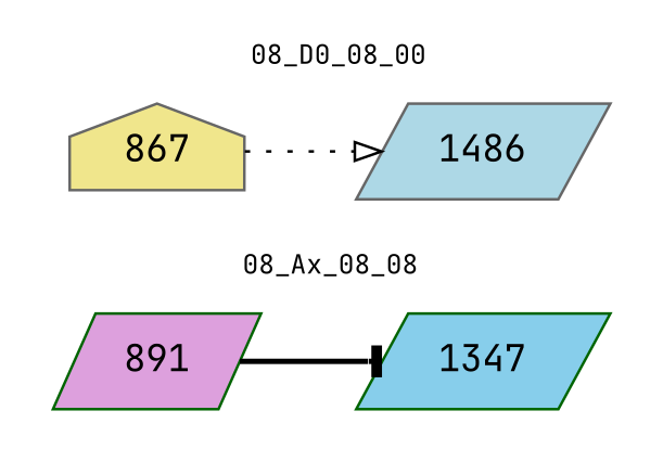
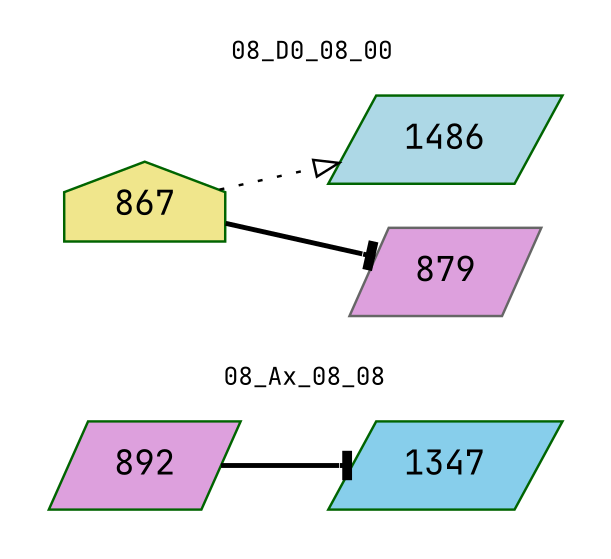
  digraph {
    fontname="JetBrains Mono"
    rankdir=LR
    node [color=darkgreen fillcolor=plum fontname="JetBrains Mono" shape=parallelogram style=filled]
    edge [arrowhead=tee color=black fontname="JetBrains Mono" style=bold]
-   n1 [label=891]
+   n1 [label=892]
    n2 [fillcolor=skyblue label=1347]
-   n3 [color=gray40 fillcolor=khaki label=867 shape=house]
-   n5 [color=gray40 fillcolor=lightblue label=1486]
+   n3 [fillcolor=khaki label=867 shape=house]
+   n4 [color=gray40 label=879]
+   n5 [fillcolor=lightblue label=1486]
    subgraph cluster_1 {
      color=white
      fontsize=10
      label="08_Ax_08_08"
      n1
      n2
    }
    subgraph cluster_2 {
      color=white
      fontsize=10
      label="08_D0_08_00"
      n3
+     n4
      n5
    }
    n1 -> n2
+   n3 -> n4
    n3 -> n5 [arrowhead=onormal style=dotted]
  }
